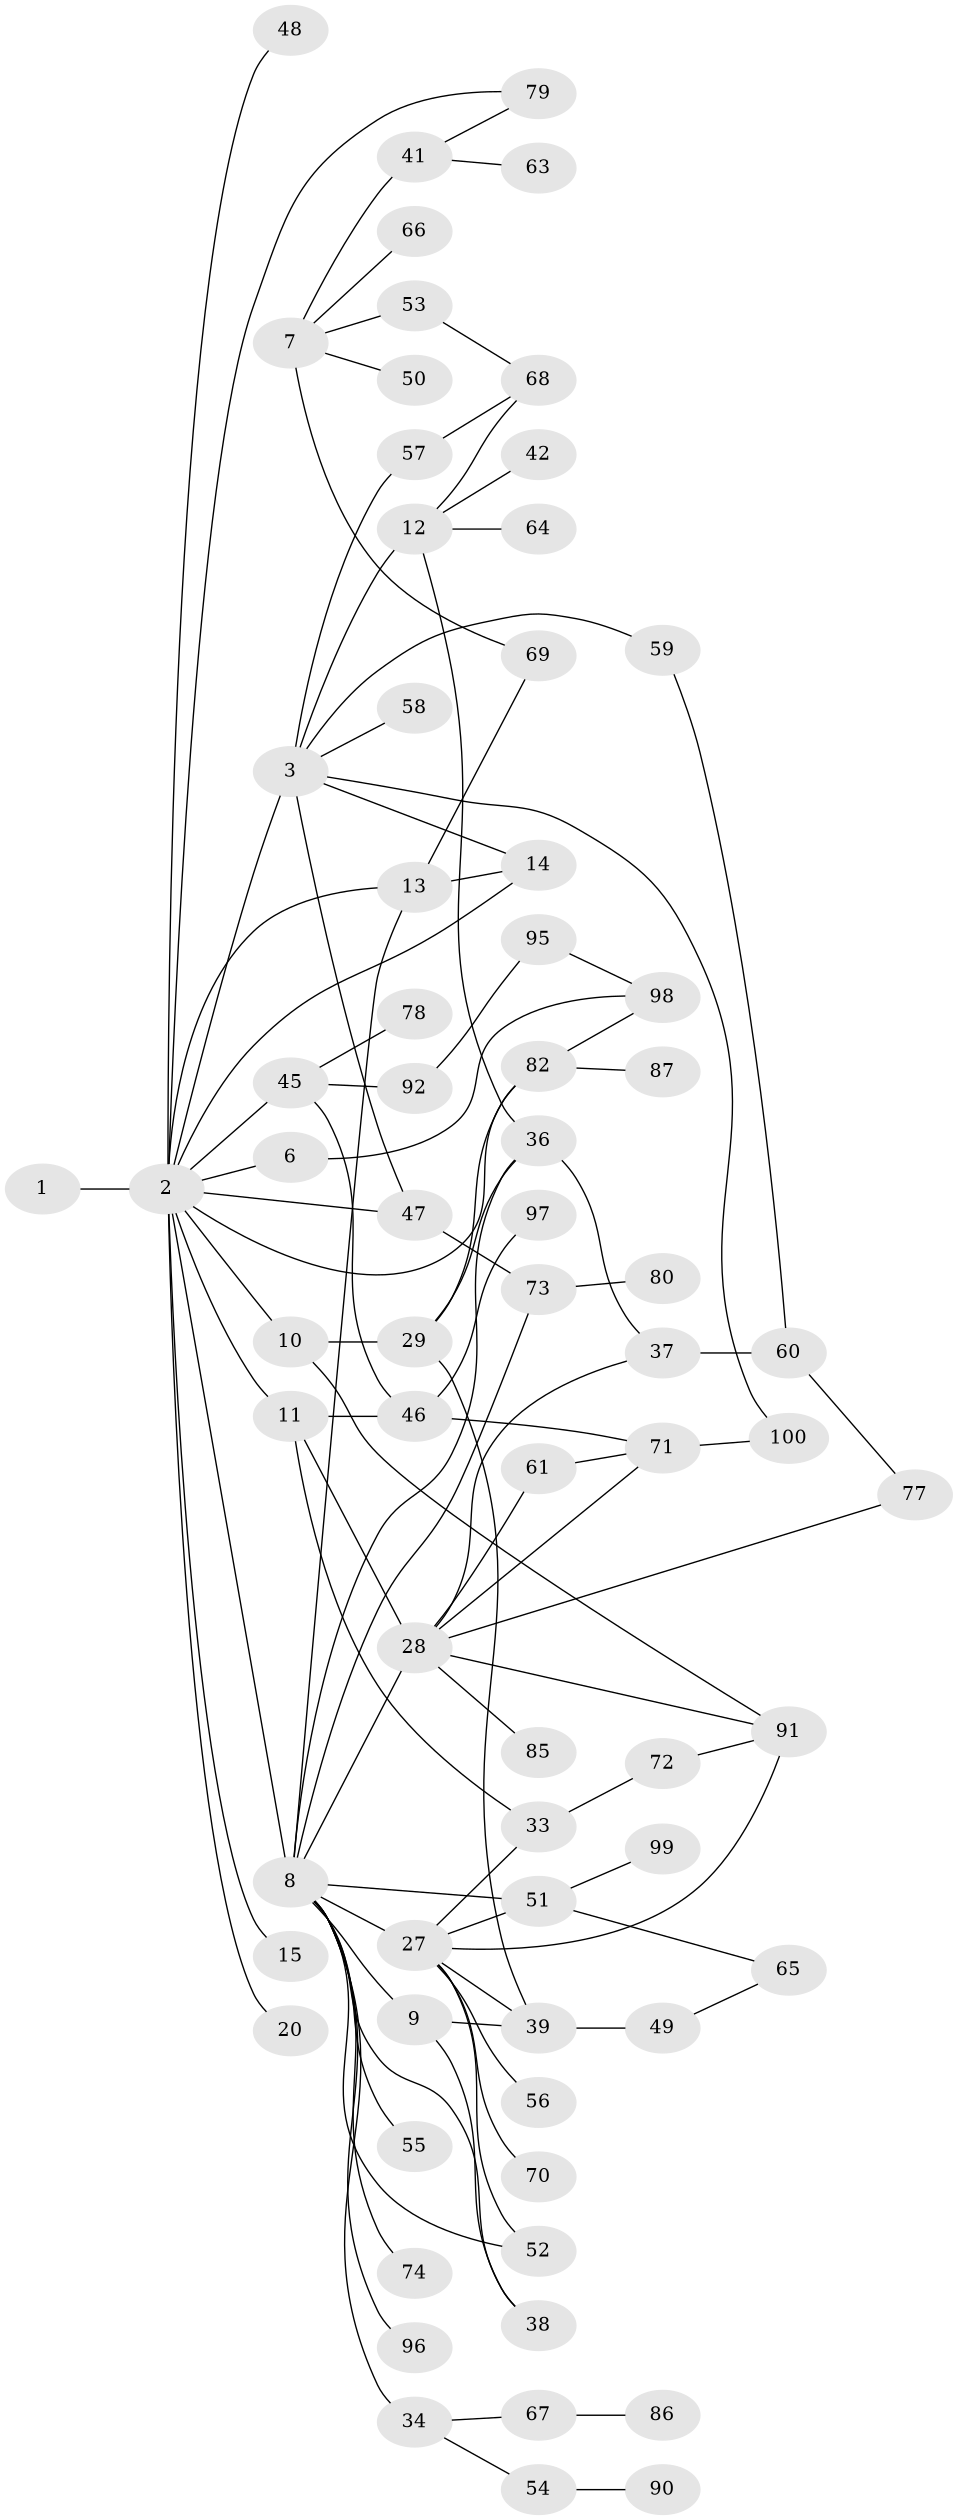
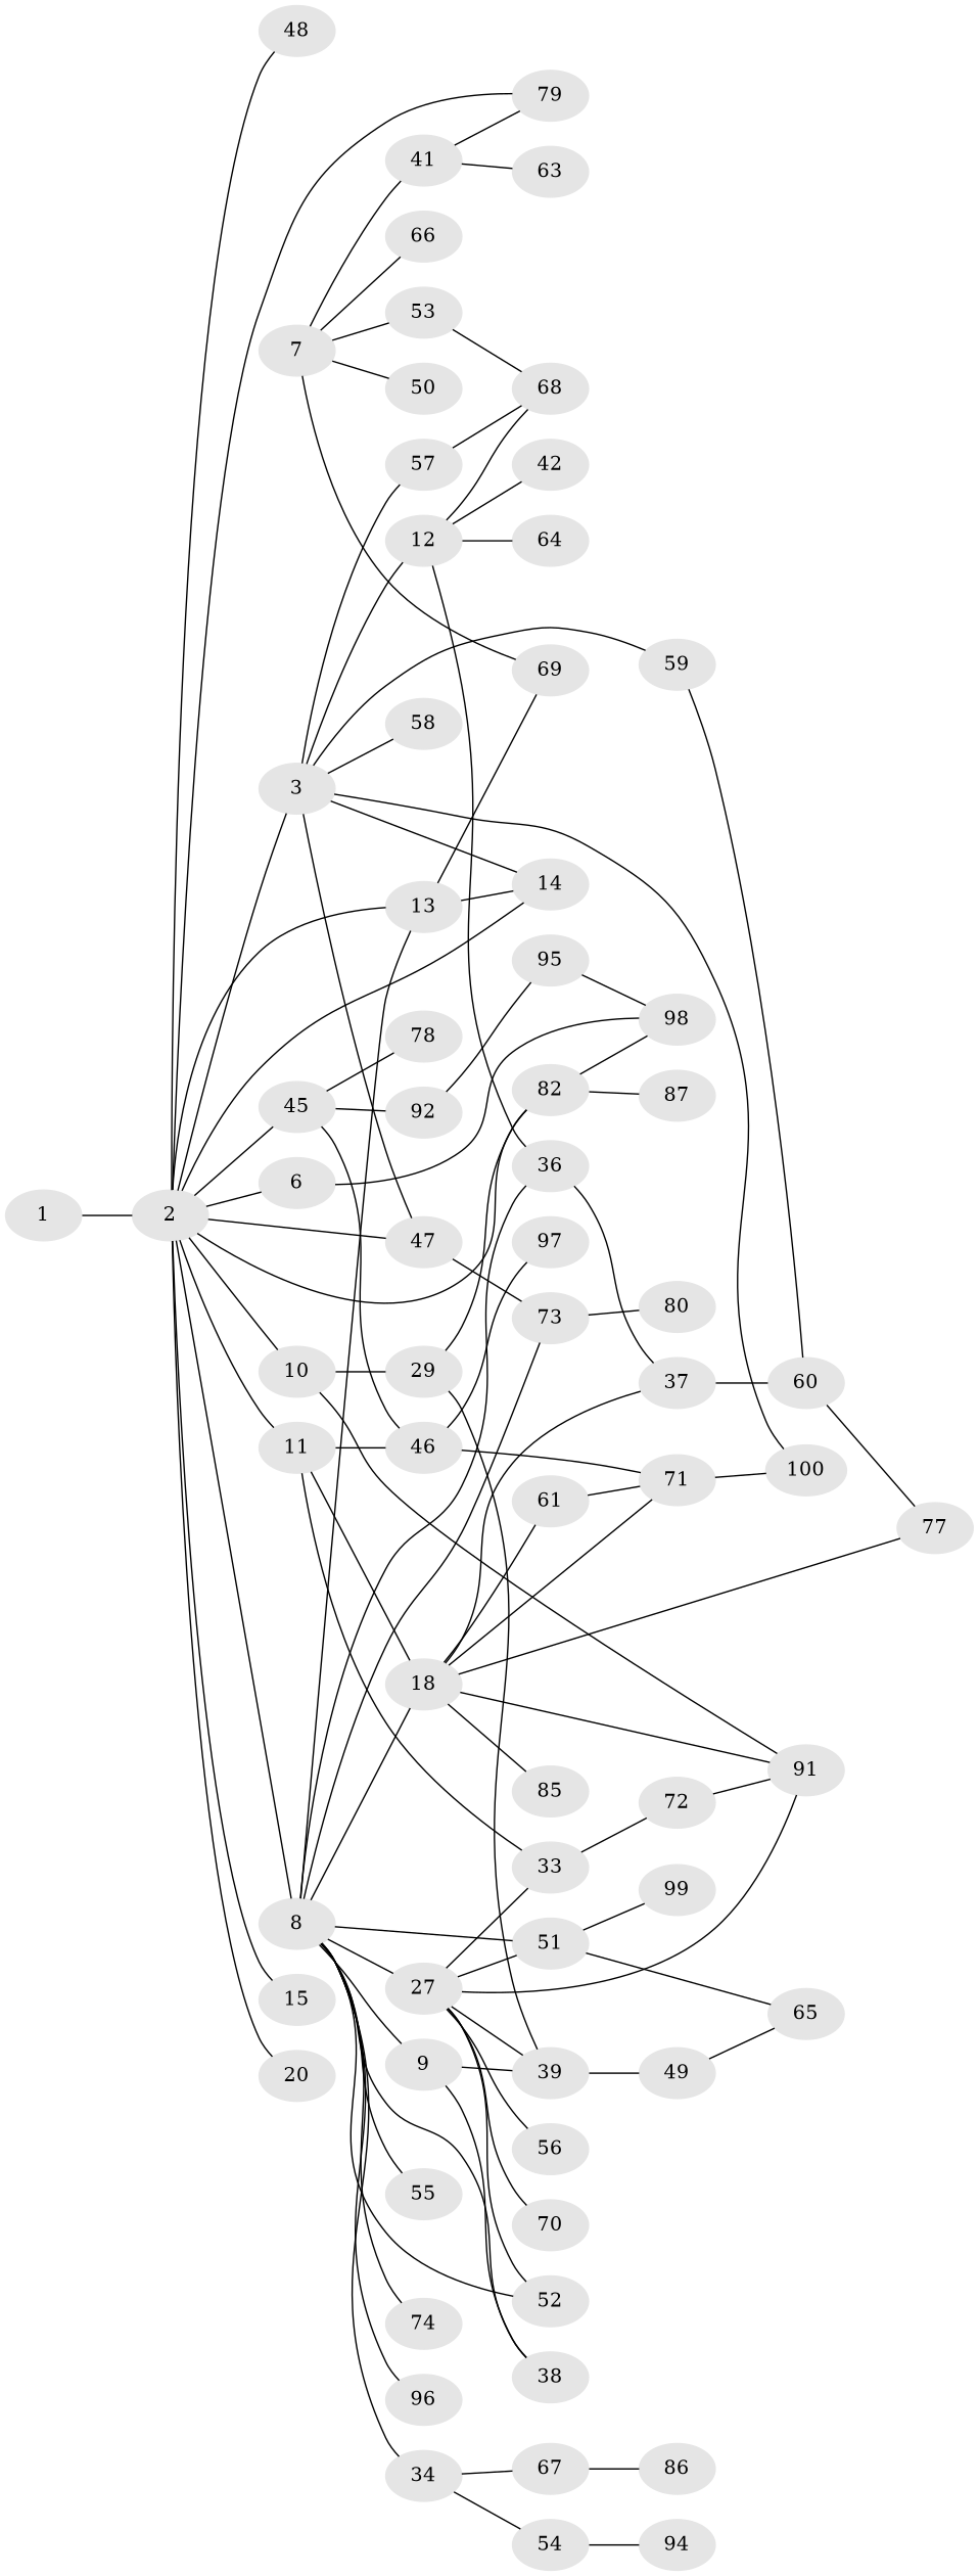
  graph {
    rankdir=LR
    node [color=gray90 style=filled]
    2 [super="+4"]
    3 [super="+53"]
    6
    8 [super="+28+35+26"]
    10
    11 [super="+25+22"]
    13 [super="+21"]
    14 [super="+62"]
    15
    20
    45
    47
    48
    79
    82
    1
    12 [super="+30+75"]
    n18 [label=59]
    57
    58
    100
    98
    9
-   18 [super="+23+89" label=28]
+   18 [super="+23+89"]
    27 [super="+32"]
    34 [super="+44"]
    36 [super="+84"]
    38 [super="+102"]
    51
    52
    55
    73
    74
    96
    29
    91
    33
    46
    69
    78
    92
    87
    42
    64
    68
    60 [super="+76"]
    7 [super="+17+31"]
    41
    n49 [label=53]
    50
    66
    63
    39 [super="+40+101"]
    37
    61
    71 [super="+83"]
    77
    85
    56
    70
    54
    67
    65
    99
    80
    49
    72
    97
-   90
+   90 [label=94]
    86
    95
    2 -- 3 [weight=2]
    2 -- 6
    2 -- 8
    2 -- 10
    2 -- 11 [weight=2]
    2 -- 13
    2 -- 14
    2 -- 15
    2 -- 20
    2 -- 45
    2 -- 47
    2 -- 48
    2 -- 79
    2 -- 82
    3 -- 14
    3 -- 47
    3 -- 12
    3 -- n18
    3 -- 57
    3 -- 58
    3 -- 100
    6 -- 98
    8 -- 13
    8 -- 9
    8 -- 18 [weight=2]
    8 -- 27
    8 -- 34
    8 -- 36
    8 -- 38
    8 -- 51
    8 -- 52
    8 -- 55
    8 -- 73
    8 -- 74
    8 -- 96
    10 -- 29
    10 -- 91
    11 -- 18
    11 -- 33
    11 -- 46
    13 -- 14
    13 -- 69
    45 -- 46
    45 -- 78
    45 -- 92
    47 -- 73
    82 -- 98
    82 -- 87
    1 -- 2
    12 -- 36
    12 -- 42
    12 -- 64
    12 -- 68
    n18 -- 60
    57 -- 68
    9 -- 38
    9 -- 39
    18 -- 91
    18 -- 37
    18 -- 61
    18 -- 71
    18 -- 77
    18 -- 85
    27 -- 51
    27 -- 52
    27 -- 91
    27 -- 33
    27 -- 39
    27 -- 56
    27 -- 70
    34 -- 54
    34 -- 67
    36 -- 37
    51 -- 65
    51 -- 99
    73 -- 80
    29 -- 82
-   29 -- 36
    29 -- 39
    33 -- 72
    46 -- 71
    46 -- 97
    92 -- 95
    60 -- 77
    7 -- 69 [weight=2]
    7 -- 41
    7 -- n49
    7 -- 50
    7 -- 66
    41 -- 79
    41 -- 63
    n49 -- 68
    39 -- 49
    37 -- 60
    61 -- 71
    71 -- 100
    54 -- 90
    67 -- 86
    49 -- 65
    72 -- 91
    95 -- 98
  }
